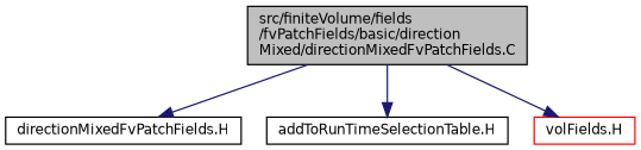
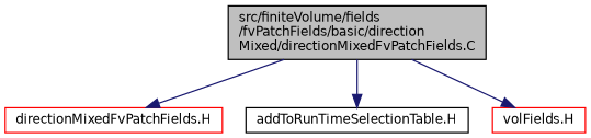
  digraph {
    node [color=black fontname=Helvetica fontsize=10 shape=record]
    edge [color=midnightblue fontname=Helvetica fontsize=10 labelfontname=Helvetica labelfontsize=10 style=solid]
    n1 [fillcolor=grey75 fontcolor=black height=0.2 label="src/finiteVolume/fields\l/fvPatchFields/basic/direction\lMixed/directionMixedFvPatchFields.C" style=filled width=0.4]
-   n2 [height=0.2 label="directionMixedFvPatchFields.H" width=0.4]
+   n2 [color=red height=0.2 label="directionMixedFvPatchFields.H" width=0.4]
    n3 [height=0.2 label="addToRunTimeSelectionTable.H" width=0.4]
    n4 [color=red height=0.2 label="volFields.H" width=0.4]
    n1 -> n2
    n1 -> n3
    n1 -> n4
  }
